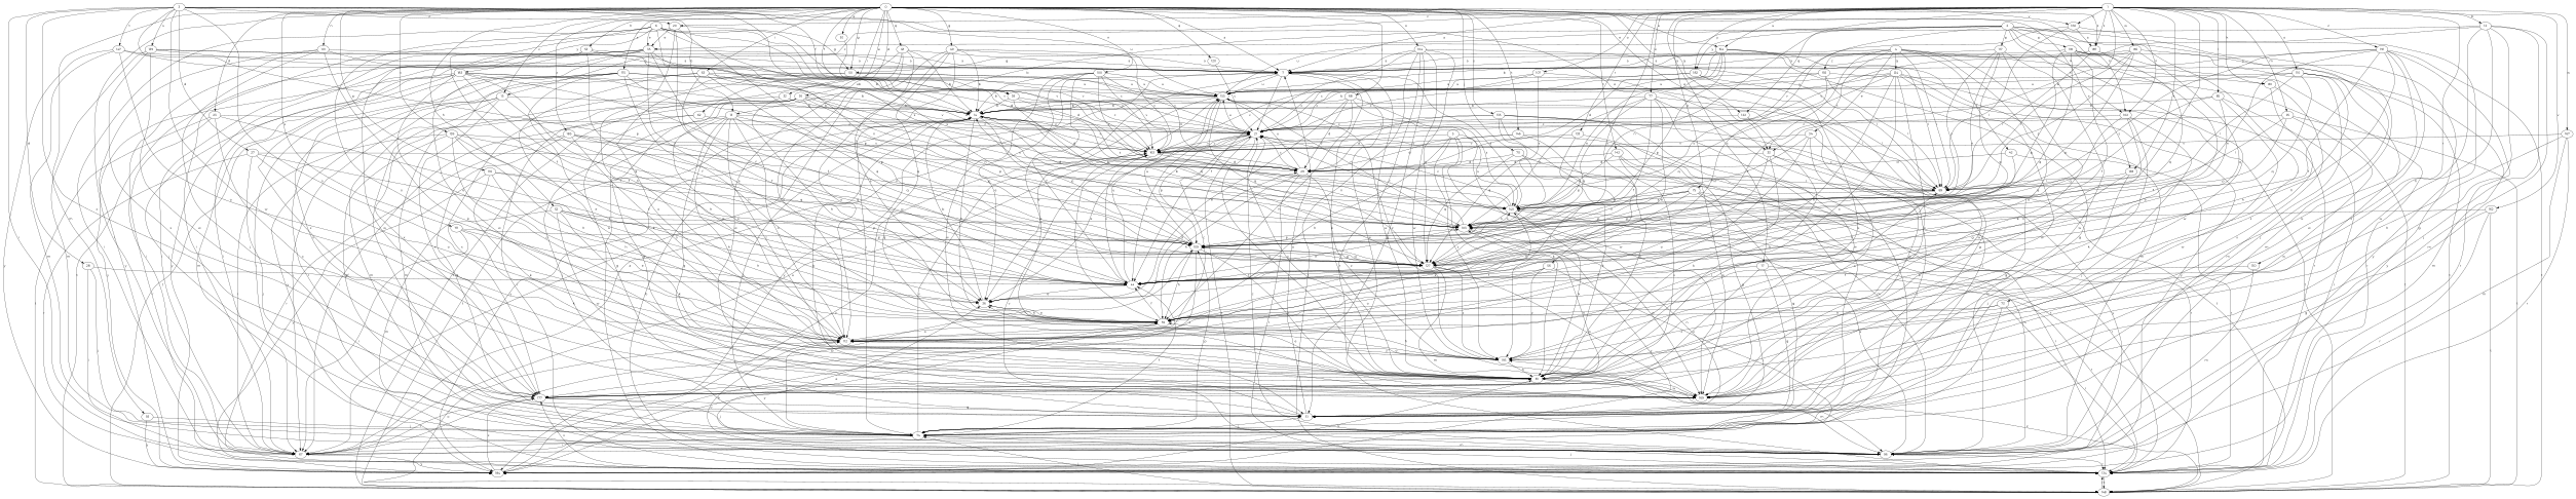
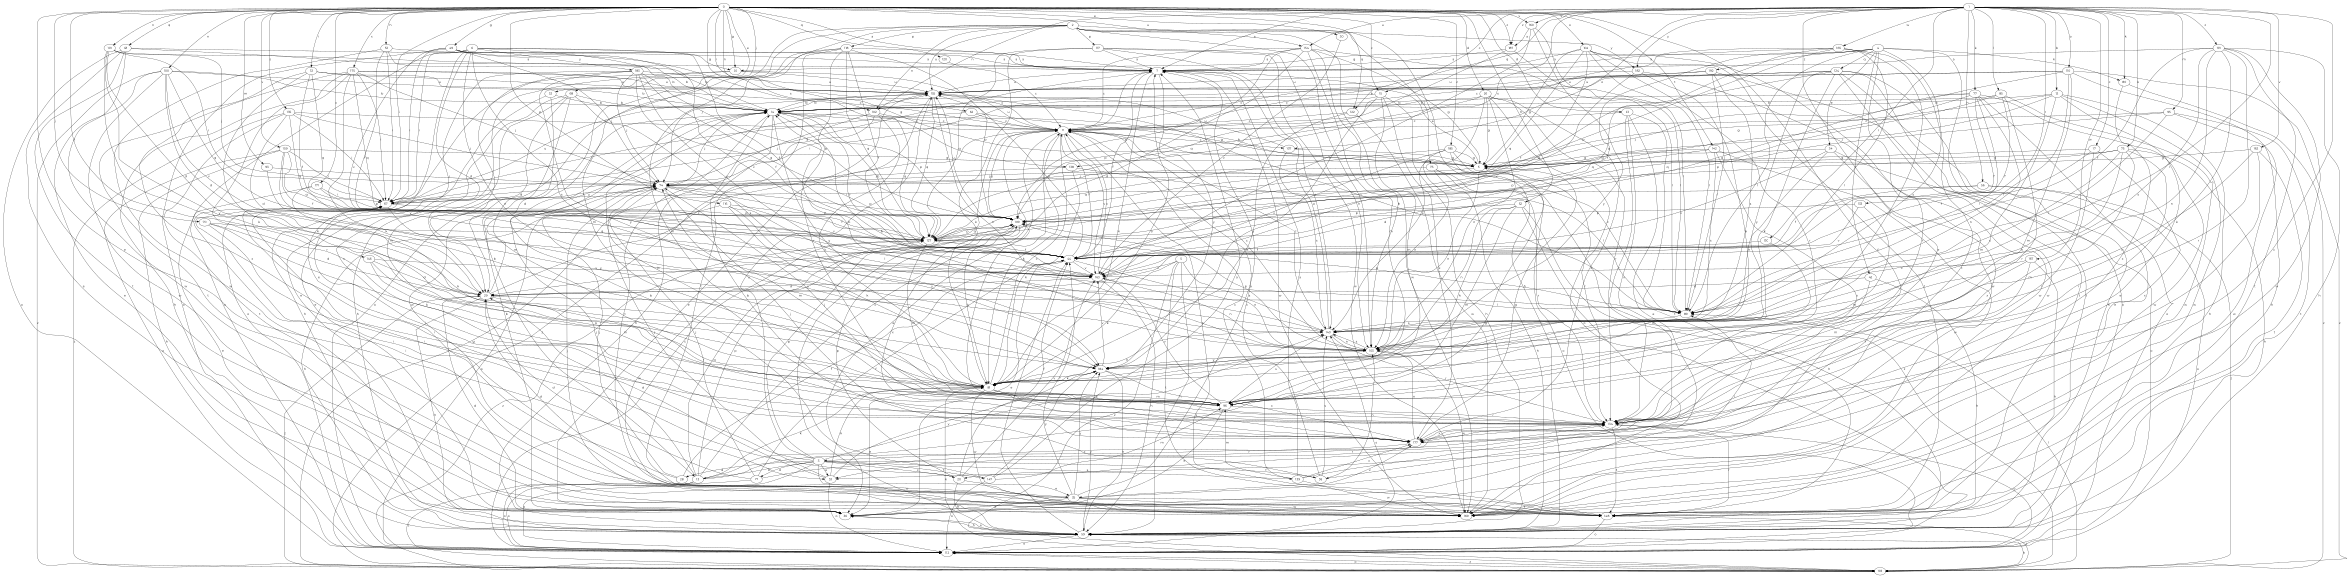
  strict digraph {
    fontname=Montserrat
    node [fontname=Montserrat]
    edge [fontname=Montserrat]
    0
    7
    15
    23
    26
    30
    32
    33
    38
    49
    50
    52
    53
    62
    63
    67
    68
    70
    93
    100
    101
    102
    104
    116
    120
    121
    122
    135
    138
    142
    146
    154
    159
    160
    171
    175
    185
    187
    155
    169
    44
    81
    21
    184
    59
    96
    177
    14
    134
    148
    36
    103
    112
    n54 [label=109]
    140
    51
    163
    74
    29
    127
    193
    89
    1
    12
    17
    20
    56
    75
    77
    80
    85
    95
    107
    110
    130
    133
    162
    165
    167
    182
    191
    35
    2
    13
    73
    117
    118
    3
    27
    28
    139
    147
    4
    34
    42
    124
    192
    5
    6
    183
    0 -> 7 [label=a]
    0 -> 15 [label=c]
    0 -> 23 [label=d]
    0 -> 26 [label=d]
    0 -> 30 [label=e]
    0 -> 32 [label=e]
    0 -> 33 [label=e]
    0 -> 38 [label=f]
    0 -> 49 [label=g]
    0 -> 50 [label=g]
    0 -> 52 [label=h]
    0 -> 53 [label=h]
    0 -> 62 [label=i]
    0 -> 63 [label=i]
    0 -> 67 [label=i]
    0 -> 68 [label=j]
    0 -> 70 [label=j]
    0 -> 93 [label=m]
    0 -> 100 [label=n]
    0 -> 101 [label=n]
    0 -> 102 [label=n]
    0 -> 104 [label=o]
    0 -> 116 [label=p]
    0 -> 120 [label=q]
    0 -> 121 [label=q]
    0 -> 122 [label=q]
    0 -> 135 [label=s]
    0 -> 138 [label=s]
    0 -> 142 [label=t]
    0 -> 146 [label=t]
    0 -> 154 [label=u]
    0 -> 159 [label=v]
    0 -> 160 [label=v]
    0 -> 171 [label=x]
    0 -> 175 [label=x]
    0 -> 185 [label=z]
    0 -> 187 [label=z]
    7 -> 155 [label=u]
    7 -> 169 [label=w]
    7 -> 44 [label=f]
    7 -> 81 [label=k]
    7 -> 21 [label=c]
    7 -> 184 [label=y]
    15 -> 67 [label=i]
    15 -> 184 [label=y]
    15 -> 59 [label=h]
    15 -> 96 [label=m]
    15 -> 177 [label=x]
    15 -> 14 [label=b]
    23 -> 21 [label=c]
    23 -> 177 [label=x]
    23 -> 134 [label=r]
    23 -> 148 [label=t]
    23 -> 36 [label=e]
    26 -> 177 [label=x]
    26 -> 14 [label=b]
    26 -> 134 [label=r]
    26 -> 103 [label=n]
    26 -> 112 [label=o]
    26 -> n54 [label=p]
    26 -> 140 [label=s]
    26 -> 51 [label=g]
    30 -> 163 [label=v]
    32 -> 59 [label=h]
    32 -> 96 [label=m]
    32 -> 14 [label=b]
    33 -> 81 [label=k]
    33 -> 184 [label=y]
    33 -> 112 [label=o]
    33 -> 74 [label=j]
    33 -> 29 [label=d]
    38 -> 21 [label=c]
    38 -> 14 [label=b]
    38 -> 103 [label=n]
    38 -> 140 [label=s]
    49 -> 7 [label=a]
    49 -> 67 [label=i]
    49 -> 14 [label=b]
    49 -> 112 [label=o]
    49 -> 51 [label=g]
    49 -> 163 [label=v]
    49 -> 74 [label=j]
    50 -> 155 [label=u]
    50 -> 21 [label=c]
    50 -> 177 [label=x]
    50 -> 112 [label=o]
    52 -> 169 [label=w]
    52 -> 81 [label=k]
    52 -> 59 [label=h]
    52 -> 96 [label=m]
    52 -> 103 [label=n]
    52 -> n54 [label=p]
    53 -> 7 [label=a]
    53 -> 67 [label=i]
    53 -> 169 [label=w]
    53 -> 44 [label=f]
    53 -> 14 [label=b]
    62 -> 67 [label=i]
    62 -> 21 [label=c]
    62 -> 51 [label=g]
    63 -> 155 [label=u]
    63 -> 44 [label=f]
    63 -> 81 [label=k]
    63 -> 177 [label=x]
    63 -> 14 [label=b]
    63 -> 127 [label=q]
    67 -> 7 [label=a]
    67 -> 155 [label=u]
    67 -> 184 [label=y]
    67 -> n54 [label=p]
    68 -> 169 [label=w]
    68 -> 59 [label=h]
    68 -> 14 [label=b]
    68 -> 36 [label=e]
    68 -> 140 [label=s]
    68 -> 29 [label=d]
    70 -> 81 [label=k]
    70 -> 134 [label=r]
    70 -> 29 [label=d]
    70 -> 127 [label=q]
    93 -> 184 [label=y]
    93 -> 74 [label=j]
    100 -> 155 [label=u]
    100 -> 169 [label=w]
    100 -> 14 [label=b]
    100 -> 36 [label=e]
    100 -> 163 [label=v]
    100 -> 29 [label=d]
    100 -> 127 [label=q]
    100 -> 193 [label=z]
    101 -> 7 [label=a]
    101 -> 67 [label=i]
    101 -> 81 [label=k]
    101 -> 184 [label=y]
    101 -> 74 [label=j]
    101 -> 29 [label=d]
    102 -> 81 [label=k]
    102 -> 21 [label=c]
    102 -> 74 [label=j]
    102 -> 127 [label=q]
    102 -> 193 [label=g]
    104 -> 7 [label=a]
    104 -> 169 [label=w]
    104 -> 44 [label=f]
    104 -> 134 [label=r]
    104 -> 148 [label=t]
    104 -> 51 [label=g]
    104 -> 127 [label=q]
    104 -> 89 [label=l]
    116 -> 81 [label=k]
    116 -> 184 [label=y]
    116 -> 59 [label=h]
    116 -> n54 [label=p]
    116 -> 89 [label=l]
    120 -> 21 [label=c]
    121 -> 7 [label=a]
    121 -> 169 [label=w]
    121 -> 14 [label=b]
    121 -> 148 [label=t]
    121 -> 36 [label=e]
    121 -> 112 [label=o]
    122 -> 169 [label=w]
    122 -> 81 [label=k]
    122 -> 21 [label=c]
    135 -> 67 [label=i]
    135 -> 21 [label=c]
    135 -> 148 [label=t]
    135 -> 74 [label=j]
    135 -> 29 [label=d]
    135 -> 127 [label=q]
    135 -> 193 [label=z]
    138 -> 81 [label=k]
    138 -> 74 [label=j]
    138 -> 89 [label=l]
    142 -> 169 [label=w]
    142 -> 177 [label=x]
    142 -> 140 [label=s]
    142 -> 51 [label=g]
    142 -> 29 [label=d]
    146 -> 81 [label=k]
    146 -> 96 [label=m]
    146 -> 163 [label=v]
    146 -> 29 [label=d]
    154 -> 7 [label=a]
    154 -> 21 [label=c]
    154 -> 96 [label=m]
    154 -> 103 [label=n]
    154 -> n54 [label=p]
    154 -> 51 [label=g]
    154 -> 29 [label=d]
    154 -> 89 [label=l]
    159 -> 67 [label=i]
    159 -> 44 [label=f]
    159 -> 59 [label=h]
    159 -> 112 [label=o]
    159 -> 51 [label=g]
    159 -> 163 [label=v]
    159 -> 127 [label=q]
    160 -> 187 [label=a]
    160 -> 184 [label=y]
    160 -> 163 [label=v]
    160 -> 89 [label=l]
    171 -> 67 [label=i]
    171 -> 81 [label=k]
    171 -> 36 [label=e]
    171 -> n54 [label=p]
    175 -> 67 [label=i]
    175 -> 155 [label=u]
    175 -> 81 [label=k]
    175 -> 21 [label=c]
    175 -> 59 [label=h]
    175 -> 134 [label=r]
    175 -> 148 [label=t]
    175 -> 74 [label=j]
    175 -> 127 [label=q]
    185 -> 134 [label=r]
    185 -> 103 [label=n]
    185 -> 112 [label=o]
    185 -> 51 [label=g]
    185 -> 163 [label=v]
    185 -> 127 [label=q]
    187 -> 7 [label=a]
    187 -> 127 [label=q]
    187 -> 89 [label=l]
    155 -> 14 [label=b]
    155 -> 36 [label=e]
    155 -> 103 [label=n]
    155 -> 127 [label=q]
    155 -> 193 [label=z]
    155 -> 89 [label=l]
    44 -> 155 [label=u]
    44 -> 36 [label=e]
    44 -> 103 [label=n]
    44 -> 163 [label=v]
    81 -> 7 [label=a]
    81 -> 169 [label=w]
    81 -> 21 [label=c]
    81 -> 96 [label=m]
    81 -> 177 [label=x]
    81 -> 36 [label=e]
    21 -> 155 [label=u]
    21 -> 44 [label=f]
    21 -> 81 [label=k]
    21 -> 148 [label=t]
    21 -> 36 [label=e]
    21 -> n54 [label=p]
    21 -> 163 [label=v]
    184 -> 81 [label=k]
    184 -> 59 [label=h]
    184 -> 177 [label=x]
    184 -> 163 [label=v]
    59 -> 44 [label=f]
    59 -> 184 [label=y]
    59 -> 36 [label=e]
    59 -> 112 [label=o]
    96 -> 21 [label=c]
    96 -> 134 [label=r]
    96 -> 36 [label=e]
    96 -> 140 [label=s]
    96 -> 163 [label=v]
    177 -> 67 [label=i]
    177 -> 103 [label=n]
    177 -> 51 [label=g]
    177 -> 74 [label=j]
    14 -> 21 [label=c]
    14 -> 184 [label=y]
    14 -> 59 [label=h]
    14 -> 148 [label=t]
    14 -> n54 [label=p]
    14 -> 163 [label=v]
    14 -> 74 [label=j]
    14 -> 29 [label=d]
    134 -> 177 [label=x]
    134 -> 14 [label=b]
    134 -> 148 [label=t]
    134 -> 112 [label=o]
    134 -> 74 [label=j]
    148 -> 134 [label=r]
    148 -> 112 [label=o]
    148 -> 74 [label=j]
    148 -> 193 [label=z]
    36 -> 59 [label=h]
    36 -> 14 [label=b]
    36 -> 29 [label=d]
    103 -> 169 [label=w]
    103 -> 21 [label=c]
    103 -> 184 [label=y]
    103 -> 14 [label=b]
    103 -> n54 [label=p]
    103 -> 140 [label=s]
    112 -> 21 [label=c]
    112 -> 140 [label=s]
    112 -> 193 [label=z]
    n54 -> 155 [label=u]
    n54 -> 81 [label=k]
    n54 -> 59 [label=h]
    n54 -> 177 [label=x]
    n54 -> 127 [label=q]
    140 -> 7 [label=a]
    140 -> 81 [label=k]
    140 -> 21 [label=c]
    140 -> 14 [label=b]
    140 -> 134 [label=r]
    140 -> 103 [label=n]
    51 -> 7 [label=a]
    51 -> 14 [label=b]
    51 -> 103 [label=n]
    51 -> 74 [label=j]
    163 -> 21 [label=c]
    163 -> 59 [label=h]
    163 -> 103 [label=n]
    163 -> 29 [label=d]
    74 -> 67 [label=i]
    74 -> 44 [label=f]
    74 -> 96 [label=m]
    74 -> 112 [label=o]
    74 -> n54 [label=p]
    74 -> 163 [label=v]
    29 -> 155 [label=u]
    29 -> 21 [label=c]
    29 -> 59 [label=h]
    29 -> 134 [label=r]
    29 -> 193 [label=z]
    29 -> 89 [label=l]
    127 -> 169 [label=w]
    127 -> 44 [label=f]
    127 -> 96 [label=m]
    127 -> 14 [label=b]
    127 -> n54 [label=p]
    127 -> 193 [label=z]
    193 -> 81 [label=k]
    193 -> 59 [label=h]
    193 -> 112 [label=o]
    193 -> 89 [label=l]
    89 -> 21 [label=c]
    89 -> n54 [label=p]
    89 -> 140 [label=s]
    1 -> 7 [label=a]
    1 -> 15 [label=c]
    1 -> 33 [label=e]
    1 -> 102 [label=n]
    1 -> 122 [label=q]
    1 -> 138 [label=s]
    1 -> 154 [label=u]
    1 -> 160 [label=v]
    1 -> 187 [label=z]
    1 -> 89 [label=l]
    1 -> 12 [label=b]
    1 -> 17 [label=c]
    1 -> 20 [label=c]
    1 -> 56 [label=h]
    1 -> 75 [label=k]
    1 -> 77 [label=k]
    1 -> 80 [label=k]
    1 -> 85 [label=l]
    1 -> 95 [label=m]
    1 -> 107 [label=o]
    1 -> 110 [label=o]
    1 -> 130 [label=r]
    1 -> 133 [label=r]
    1 -> 162 [label=v]
    1 -> 165 [label=w]
    1 -> 167 [label=w]
    1 -> 182 [label=y]
    1 -> 191 [label=z]
    12 -> 169 [label=w]
    12 -> 59 [label=h]
    12 -> 96 [label=m]
    12 -> 14 [label=b]
    12 -> 51 [label=g]
    12 -> 74 [label=j]
    12 -> 35 [label=e]
    17 -> 44 [label=f]
    17 -> 177 [label=x]
    17 -> 134 [label=r]
    17 -> 51 [label=g]
    20 -> 67 [label=i]
    20 -> 44 [label=f]
    20 -> 59 [label=h]
    20 -> n54 [label=p]
    20 -> 163 [label=v]
    20 -> 35 [label=e]
    56 -> 67 [label=i]
    56 -> 44 [label=f]
    56 -> 112 [label=o]
    56 -> 193 [label=z]
    75 -> 59 [label=h]
    75 -> 96 [label=m]
    75 -> 134 [label=r]
    75 -> 103 [label=n]
    75 -> n54 [label=p]
    75 -> 140 [label=s]
    75 -> 51 [label=g]
    77 -> 169 [label=w]
    77 -> 44 [label=f]
    77 -> 14 [label=b]
    77 -> 36 [label=e]
    77 -> 103 [label=n]
    77 -> 74 [label=j]
    77 -> 127 [label=q]
    77 -> 89 [label=l]
    80 -> 177 [label=x]
    80 -> 193 [label=z]
    85 -> 169 [label=w]
    85 -> 44 [label=f]
    85 -> 14 [label=b]
    85 -> 134 [label=r]
    85 -> 127 [label=q]
    95 -> 169 [label=w]
    95 -> 21 [label=c]
    95 -> 148 [label=t]
    95 -> n54 [label=p]
    95 -> 89 [label=l]
    107 -> 155 [label=u]
-   107 -> 21 [label=c]
+   21 -> 107 [label=c]
    107 -> 140 [label=s]
    107 -> 51 [label=g]
    110 -> 155 [label=u]
    110 -> 59 [label=h]
    110 -> 96 [label=m]
    110 -> 14 [label=b]
    110 -> 127 [label=q]
    110 -> 193 [label=z]
    110 -> 89 [label=l]
    130 -> 44 [label=f]
    130 -> 96 [label=m]
    133 -> 96 [label=m]
    133 -> n54 [label=p]
    133 -> 163 [label=v]
    162 -> 134 [label=r]
    162 -> 148 [label=t]
    162 -> 103 [label=n]
    162 -> 51 [label=g]
    165 -> 7 [label=a]
    165 -> 21 [label=c]
    165 -> 184 [label=y]
    165 -> n54 [label=p]
    165 -> 140 [label=s]
    165 -> 127 [label=q]
    165 -> 89 [label=l]
    167 -> 59 [label=h]
    167 -> 96 [label=m]
    167 -> 134 [label=r]
    167 -> 163 [label=v]
    182 -> 155 [label=u]
    182 -> 169 [label=w]
    182 -> 81 [label=k]
    182 -> 163 [label=v]
    191 -> 7 [label=a]
    191 -> 169 [label=w]
    191 -> 44 [label=f]
    191 -> 81 [label=k]
    191 -> 59 [label=h]
    191 -> 134 [label=r]
    191 -> 148 [label=t]
    191 -> 103 [label=n]
    191 -> 140 [label=s]
    35 -> 7 [label=a]
    35 -> 67 [label=i]
    35 -> 169 [label=w]
    35 -> 44 [label=f]
    35 -> 184 [label=y]
    35 -> 177 [label=x]
    35 -> 148 [label=t]
    35 -> 36 [label=e]
    35 -> 29 [label=d]
    2 -> 102 [label=n]
    2 -> 155 [label=u]
    2 -> 169 [label=w]
    2 -> 59 [label=h]
    2 -> 96 [label=m]
    2 -> 103 [label=n]
    2 -> 74 [label=j]
    2 -> 182 [label=y]
    2 -> 13 [label=b]
    2 -> 73 [label=j]
    2 -> 117 [label=p]
    2 -> 118 [label=p]
    13 -> 81 [label=k]
    13 -> 21 [label=c]
    13 -> 134 [label=r]
    13 -> 112 [label=o]
    13 -> n54 [label=p]
    13 -> 51 [label=g]
    13 -> 74 [label=j]
    13 -> 127 [label=q]
    13 -> 193 [label=z]
    73 -> 59 [label=h]
    73 -> 134 [label=r]
    73 -> 74 [label=j]
    73 -> 193 [label=z]
    117 -> 7 [label=a]
    117 -> 169 [label=w]
    117 -> 81 [label=k]
    117 -> 103 [label=n]
    117 -> 140 [label=s]
    117 -> 127 [label=q]
    118 -> 7 [label=a]
    118 -> 44 [label=f]
    118 -> 96 [label=m]
    118 -> 134 [label=r]
    118 -> 148 [label=t]
    118 -> 112 [label=o]
    118 -> n54 [label=p]
    118 -> 127 [label=q]
    3 -> 33 [label=e]
    3 -> 38 [label=f]
    3 -> 67 [label=i]
    3 -> 155 [label=u]
    3 -> 169 [label=w]
-   3 -> 177 [label=x]
+   177 -> 3 [label=x]
    3 -> 112 [label=o]
    3 -> n54 [label=p]
    3 -> 140 [label=s]
    3 -> 20 [label=c]
    3 -> 13 [label=b]
    3 -> 27 [label=d]
    3 -> 28 [label=d]
    3 -> 139 [label=s]
    3 -> 147 [label=t]
    27 -> 44 [label=f]
    27 -> 134 [label=r]
    27 -> 112 [label=o]
    27 -> 74 [label=j]
    27 -> 29 [label=d]
    28 -> 67 [label=i]
    28 -> 44 [label=f]
    28 -> 74 [label=j]
    139 -> 7 [label=a]
    139 -> 169 [label=w]
    139 -> 21 [label=c]
    139 -> 96 [label=m]
    139 -> 177 [label=x]
    139 -> 89 [label=l]
    147 -> 7 [label=a]
    147 -> 184 [label=y]
    147 -> 96 [label=m]
    147 -> 14 [label=b]
    147 -> 112 [label=o]
    4 -> 33 [label=t]
    4 -> 50 [label=g]
    4 -> 44 [label=f]
    4 -> 134 [label=r]
    4 -> 112 [label=o]
    4 -> 89 [label=l]
    4 -> 80 [label=k]
    4 -> 34 [label=e]
    4 -> 42 [label=f]
    4 -> 124 [label=q]
    4 -> 192 [label=z]
    34 -> 177 [label=x]
    34 -> 103 [label=n]
    34 -> 112 [label=o]
    34 -> 51 [label=g]
    34 -> 163 [label=v]
    42 -> 59 [label=h]
    42 -> 134 [label=r]
    42 -> 29 [label=d]
    124 -> 155 [label=u]
    124 -> 169 [label=w]
    124 -> 81 [label=k]
    124 -> 21 [label=c]
    124 -> 184 [label=y]
    124 -> 59 [label=h]
    124 -> 148 [label=t]
    124 -> 112 [label=o]
    124 -> 127 [label=q]
    192 -> 155 [label=u]
    192 -> 21 [label=c]
    192 -> 148 [label=t]
    192 -> 140 [label=s]
    192 -> 89 [label=l]
    5 -> 81 [label=k]
    5 -> 59 [label=h]
    5 -> 148 [label=t]
    5 -> 140 [label=s]
    5 -> 163 [label=v]
    5 -> 193 [label=z]
    6 -> 50 [label=g]
    6 -> 67 [label=i]
    6 -> 44 [label=f]
    6 -> 103 [label=n]
    6 -> 112 [label=o]
    6 -> 140 [label=s]
    6 -> 163 [label=v]
    6 -> 29 [label=d]
    6 -> 35 [label=e]
    6 -> 183 [label=y]
    183 -> 155 [label=u]
    183 -> 44 [label=f]
    183 -> 184 [label=y]
    183 -> 96 [label=m]
    183 -> 36 [label=e]
    183 -> n54 [label=p]
    183 -> 163 [label=v]
    183 -> 74 [label=j]
    183 -> 127 [label=q]
  }
